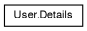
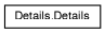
  digraph {
    rankdir=LR
-   n1 [color=black fillcolor=white fontname=FreeSans fontsize=10 height=0.2 label="User.Details" shape=record style=filled width=0.4]
+   n1 [color=black fillcolor=white fontname=FreeSans fontsize=10 height=0.2 label="Details.Details" shape=record style=filled width=0.4]
  }
